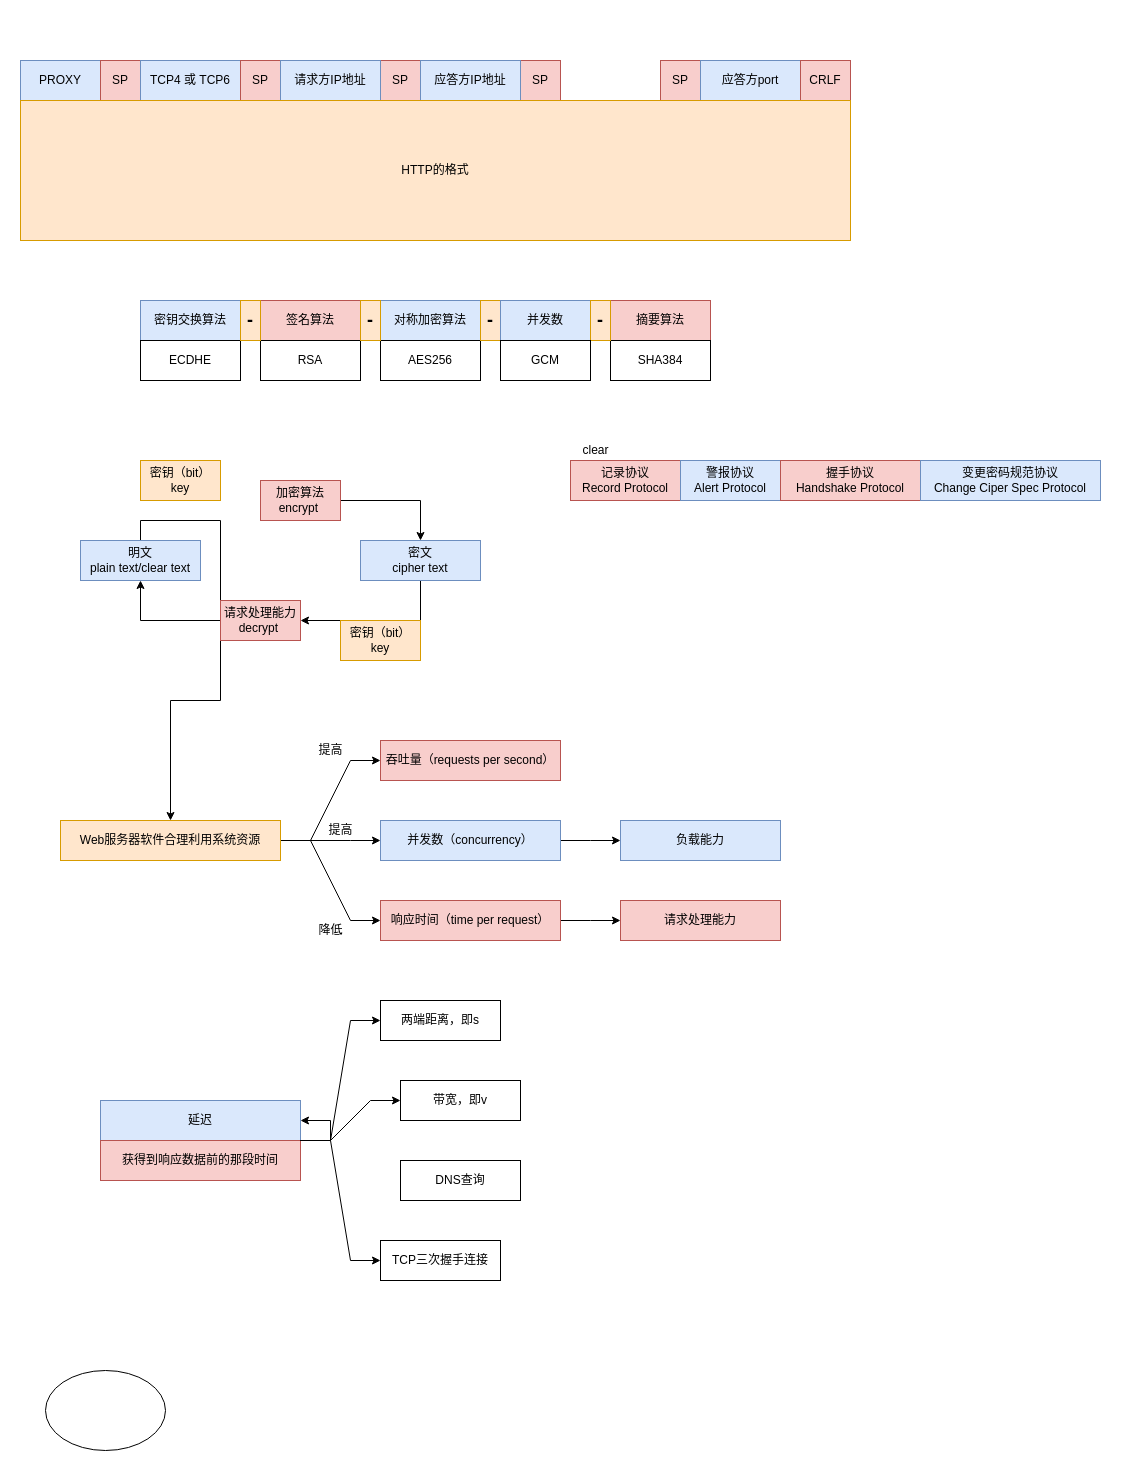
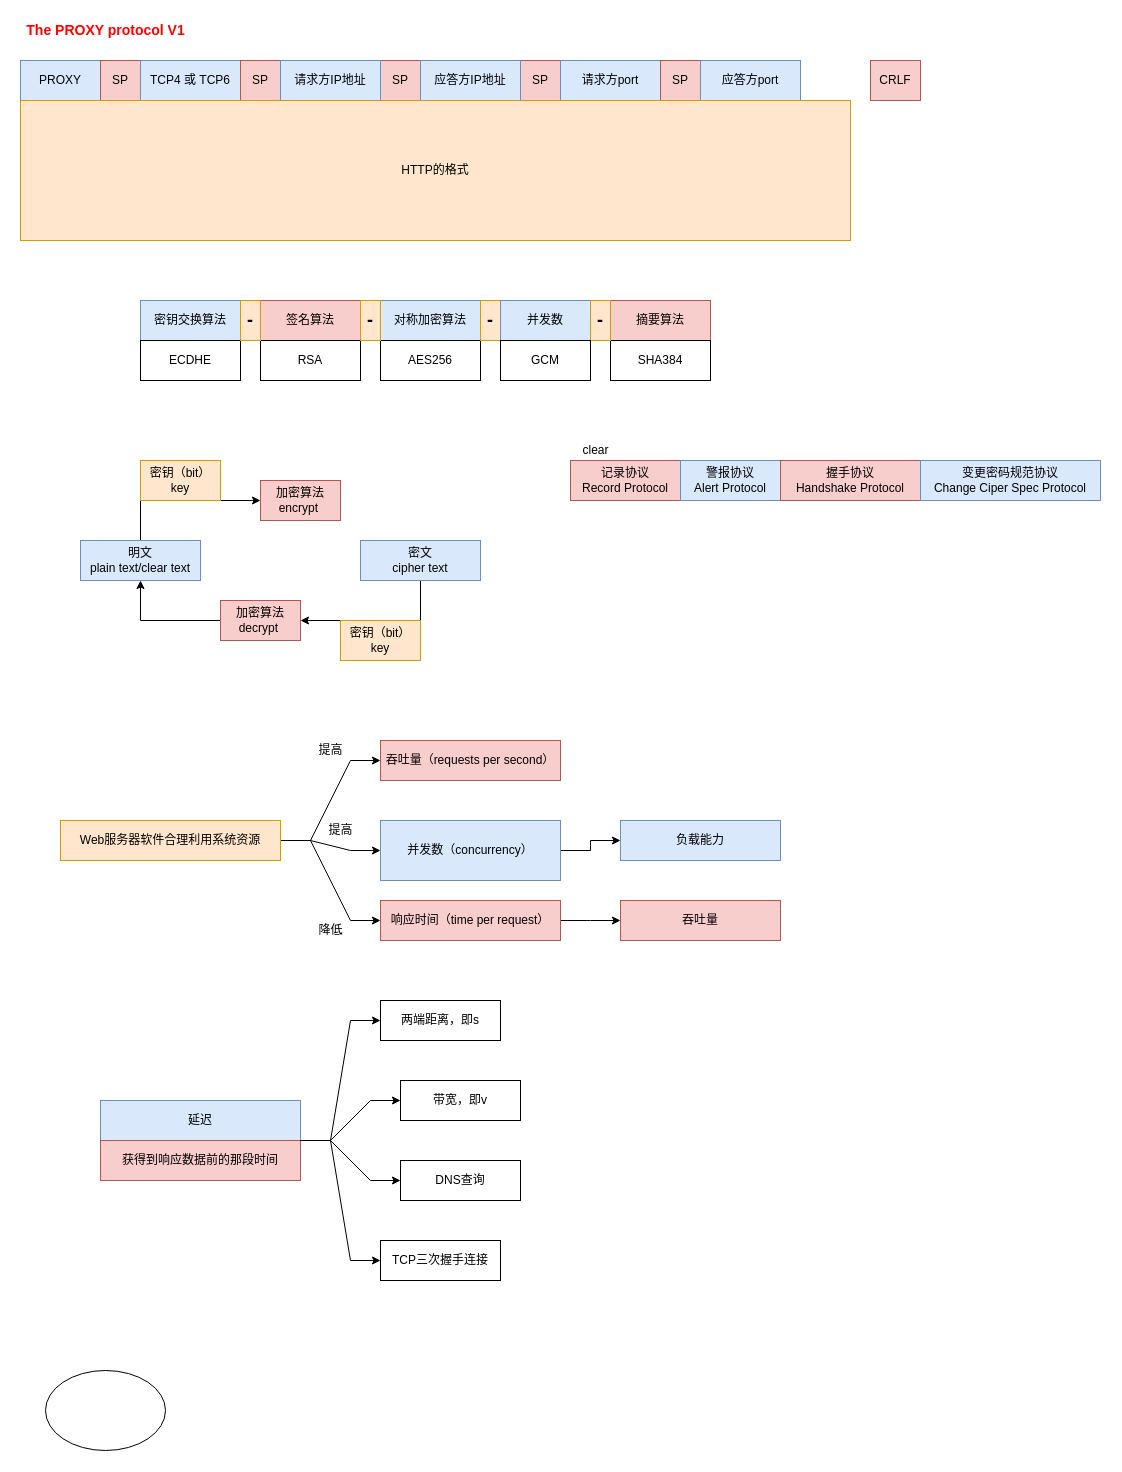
  <mxCell id="0" />
  <mxCell id="1" parent="0" />
  <mxCell id="2" value="PROXY" style="rounded=0;whiteSpace=wrap;html=1;fillColor=#dae8fc;strokeColor=#6c8ebf;" parent="1" vertex="1"><mxGeometry y="60" width="80" height="40" as="geometry" x="20" /></mxCell>
  <mxCell id="3" value="SP" style="rounded=0;whiteSpace=wrap;html=1;fillColor=#f8cecc;strokeColor=#b85450;" parent="1" vertex="1"><mxGeometry x="100" y="60" width="40" height="40" as="geometry" /></mxCell>
  <mxCell id="4" value="TCP4 或 TCP6" style="rounded=0;whiteSpace=wrap;html=1;fillColor=#dae8fc;strokeColor=#6c8ebf;" parent="1" vertex="1"><mxGeometry x="140" y="60" width="100" height="40" as="geometry" /></mxCell>
  <mxCell id="5" value="SP" style="rounded=0;whiteSpace=wrap;html=1;fillColor=#f8cecc;strokeColor=#b85450;" parent="1" vertex="1"><mxGeometry x="240" y="60" width="40" height="40" as="geometry" /></mxCell>
  <mxCell id="6" value="请求方IP地址" style="rounded=0;whiteSpace=wrap;html=1;fillColor=#dae8fc;strokeColor=#6c8ebf;" parent="1" vertex="1"><mxGeometry x="280" y="60" width="100" height="40" as="geometry" /></mxCell>
  <mxCell id="7" value="SP" style="rounded=0;whiteSpace=wrap;html=1;fillColor=#f8cecc;strokeColor=#b85450;" parent="1" vertex="1"><mxGeometry x="380" y="60" width="40" height="40" as="geometry" /></mxCell>
  <mxCell id="8" value="请求方IP地址" style="rounded=0;whiteSpace=wrap;html=1;fillColor=#dae8fc;strokeColor=#6c8ebf;" parent="1" vertex="1"><mxGeometry x="280" y="60" width="100" height="40" as="geometry" /></mxCell>
  <mxCell id="9" value="SP" style="rounded=0;whiteSpace=wrap;html=1;fillColor=#f8cecc;strokeColor=#b85450;" parent="1" vertex="1"><mxGeometry x="520" y="60" width="40" height="40" as="geometry" /></mxCell>
+ <mxCell id="10" value="请求方port" style="rounded=0;whiteSpace=wrap;html=1;fillColor=#dae8fc;strokeColor=#6c8ebf;" parent="1" vertex="1"><mxGeometry x="560" y="60" width="100" height="40" as="geometry" /></mxCell>
  <mxCell id="11" value="应答方IP地址" style="rounded=0;whiteSpace=wrap;html=1;fillColor=#dae8fc;strokeColor=#6c8ebf;" parent="1" vertex="1"><mxGeometry x="420" y="60" width="100" height="40" as="geometry" /></mxCell>
  <mxCell id="12" value="SP" style="rounded=0;whiteSpace=wrap;html=1;fillColor=#f8cecc;strokeColor=#b85450;" parent="1" vertex="1"><mxGeometry x="660" y="60" width="40" height="40" as="geometry" /></mxCell>
  <mxCell id="13" value="应答方port" style="rounded=0;whiteSpace=wrap;html=1;fillColor=#dae8fc;strokeColor=#6c8ebf;" parent="1" vertex="1"><mxGeometry x="700" y="60" width="100" height="40" as="geometry" /></mxCell>
- <mxCell id="14" value="CRLF" style="rounded=0;whiteSpace=wrap;html=1;fillColor=#f8cecc;strokeColor=#b85450;" parent="1" vertex="1"><mxGeometry x="800" y="60" width="50" height="40" as="geometry" /></mxCell>
+ <mxCell id="14" value="CRLF" style="rounded=0;whiteSpace=wrap;html=1;fillColor=#f8cecc;strokeColor=#b85450;" parent="1" vertex="1"><mxGeometry x="870" y="60" width="50" height="40" as="geometry" /></mxCell>
  <mxCell id="15" value="HTTP的格式" style="rounded=0;whiteSpace=wrap;html=1;fillColor=#ffe6cc;strokeColor=#d79b00;" parent="1" vertex="1"><mxGeometry y="100" width="830" height="140" as="geometry" x="20" /></mxCell>
+ <mxCell id="16" value="&lt;b&gt;&lt;font style=&quot;font-size: 14px&quot; color=&quot;#ff0000&quot;&gt;The PROXY protocol V1&lt;/font&gt;&lt;/b&gt;" style="text;html=1;align=center;verticalAlign=middle;resizable=0;points=[];autosize=1;strokeColor=none;" parent="1" vertex="1"><mxGeometry y="20" width="170" height="20" as="geometry" x="20" /></mxCell>
  <mxCell id="17" value="密钥交换算法" style="rounded=0;whiteSpace=wrap;html=1;fillColor=#dae8fc;strokeColor=#6c8ebf;" parent="1" vertex="1"><mxGeometry x="140" y="300" width="100" height="40" as="geometry" /></mxCell>
  <mxCell id="18" value="签名算法" style="rounded=0;whiteSpace=wrap;html=1;fillColor=#f8cecc;strokeColor=#b85450;" parent="1" vertex="1"><mxGeometry x="260" y="300" width="100" height="40" as="geometry" /></mxCell>
  <mxCell id="19" value="对称加密算法" style="rounded=0;whiteSpace=wrap;html=1;fillColor=#dae8fc;strokeColor=#6c8ebf;" parent="1" vertex="1"><mxGeometry x="380" y="300" width="100" height="40" as="geometry" /></mxCell>
  <mxCell id="20" value="摘要算法" style="rounded=0;whiteSpace=wrap;html=1;fillColor=#f8cecc;strokeColor=#b85450;" parent="1" vertex="1"><mxGeometry x="610" y="300" width="100" height="40" as="geometry" /></mxCell>
  <mxCell id="21" value="ECDHE" style="rounded=0;whiteSpace=wrap;html=1;" parent="1" vertex="1"><mxGeometry x="140" y="340" width="100" height="40" as="geometry" /></mxCell>
  <mxCell id="22" value="RSA" style="rounded=0;whiteSpace=wrap;html=1;" parent="1" vertex="1"><mxGeometry x="260" y="340" width="100" height="40" as="geometry" /></mxCell>
  <mxCell id="23" value="AES256" style="rounded=0;whiteSpace=wrap;html=1;" parent="1" vertex="1"><mxGeometry x="380" y="340" width="100" height="40" as="geometry" /></mxCell>
  <mxCell id="24" value="SHA384" style="rounded=0;whiteSpace=wrap;html=1;" parent="1" vertex="1"><mxGeometry x="610" y="340" width="100" height="40" as="geometry" /></mxCell>
  <mxCell id="25" value="&lt;b&gt;&lt;font style=&quot;font-size: 18px&quot;&gt;-&lt;/font&gt;&lt;/b&gt;" style="rounded=0;whiteSpace=wrap;html=1;fillColor=#ffe6cc;strokeColor=#d79b00;" parent="1" vertex="1"><mxGeometry x="240" y="300" width="20" height="40" as="geometry" /></mxCell>
  <mxCell id="26" value="&lt;b&gt;&lt;font style=&quot;font-size: 18px&quot;&gt;-&lt;/font&gt;&lt;/b&gt;" style="rounded=0;whiteSpace=wrap;html=1;fillColor=#ffe6cc;strokeColor=#d79b00;" parent="1" vertex="1"><mxGeometry x="360" y="300" width="20" height="40" as="geometry" /></mxCell>
  <mxCell id="27" value="&lt;b&gt;&lt;font style=&quot;font-size: 18px&quot;&gt;-&lt;/font&gt;&lt;/b&gt;" style="rounded=0;whiteSpace=wrap;html=1;fillColor=#ffe6cc;strokeColor=#d79b00;" parent="1" vertex="1"><mxGeometry x="480" y="300" width="20" height="40" as="geometry" /></mxCell>
  <mxCell id="28" value="并发数" style="rounded=0;whiteSpace=wrap;html=1;fillColor=#dae8fc;strokeColor=#6c8ebf;" parent="1" vertex="1"><mxGeometry x="500" y="300" width="90" height="40" as="geometry" /></mxCell>
  <mxCell id="29" value="&lt;b&gt;&lt;font style=&quot;font-size: 18px&quot;&gt;-&lt;/font&gt;&lt;/b&gt;" style="rounded=0;whiteSpace=wrap;html=1;fillColor=#ffe6cc;strokeColor=#d79b00;" parent="1" vertex="1"><mxGeometry x="590" y="300" width="20" height="40" as="geometry" /></mxCell>
  <mxCell id="30" value="GCM" style="rounded=0;whiteSpace=wrap;html=1;" parent="1" vertex="1"><mxGeometry x="500" y="340" width="90" height="40" as="geometry" /></mxCell>
- <mxCell id="31" style="edgeStyle=orthogonalEdgeStyle;rounded=0;orthogonalLoop=1;jettySize=auto;html=1;exitX=0.5;exitY=0;exitDx=0;exitDy=0;" parent="1" source="32" target="55" edge="1"><mxGeometry relative="1" as="geometry" /></mxCell>
+ <mxCell id="31" style="edgeStyle=orthogonalEdgeStyle;rounded=0;orthogonalLoop=1;jettySize=auto;html=1;entryX=0;entryY=0.5;entryDx=0;entryDy=0;exitX=0.5;exitY=0;exitDx=0;exitDy=0;" parent="1" source="32" target="36" edge="1"><mxGeometry relative="1" as="geometry" /></mxCell>
  <mxCell id="32" value="明文&lt;br&gt;plain text/clear text" style="rounded=0;whiteSpace=wrap;html=1;fillColor=#dae8fc;strokeColor=#6c8ebf;" parent="1" vertex="1"><mxGeometry x="80" y="540" width="120" height="40" as="geometry" /></mxCell>
  <mxCell id="33" style="edgeStyle=orthogonalEdgeStyle;rounded=0;orthogonalLoop=1;jettySize=auto;html=1;exitX=0.5;exitY=1;exitDx=0;exitDy=0;entryX=1;entryY=0.5;entryDx=0;entryDy=0;" parent="1" source="34" target="38" edge="1"><mxGeometry relative="1" as="geometry" /></mxCell>
  <mxCell id="34" value="密文&lt;br&gt;cipher text" style="rounded=0;whiteSpace=wrap;html=1;fillColor=#dae8fc;strokeColor=#6c8ebf;" parent="1" vertex="1"><mxGeometry x="360" y="540" width="120" height="40" as="geometry" /></mxCell>
- <mxCell id="35" style="edgeStyle=orthogonalEdgeStyle;rounded=0;orthogonalLoop=1;jettySize=auto;html=1;entryX=0.5;entryY=0;entryDx=0;entryDy=0;" parent="1" source="36" target="34" edge="1"><mxGeometry relative="1" as="geometry" /></mxCell>
  <mxCell id="36" value="加密算法&lt;br&gt;encrypt&amp;nbsp;" style="rounded=0;whiteSpace=wrap;html=1;fillColor=#f8cecc;strokeColor=#b85450;" parent="1" vertex="1"><mxGeometry x="260" y="480" width="80" height="40" as="geometry" /></mxCell>
  <mxCell id="37" style="edgeStyle=orthogonalEdgeStyle;rounded=0;orthogonalLoop=1;jettySize=auto;html=1;exitX=0;exitY=0.5;exitDx=0;exitDy=0;entryX=0.5;entryY=1;entryDx=0;entryDy=0;" parent="1" source="38" target="32" edge="1"><mxGeometry relative="1" as="geometry"><mxPoint x="130" y="580" as="targetPoint" /></mxGeometry></mxCell>
- <mxCell id="38" value="请求处理能力&lt;br&gt;decrypt&amp;nbsp;" style="rounded=0;whiteSpace=wrap;html=1;fillColor=#f8cecc;strokeColor=#b85450;" parent="1" vertex="1"><mxGeometry x="220" y="600" width="80" height="40" as="geometry" /></mxCell>
+ <mxCell id="38" value="加密算法&lt;br&gt;decrypt&amp;nbsp;" style="rounded=0;whiteSpace=wrap;html=1;fillColor=#f8cecc;strokeColor=#b85450;" parent="1" vertex="1"><mxGeometry x="220" y="600" width="80" height="40" as="geometry" /></mxCell>
  <mxCell id="39" value="密钥（bit）&lt;br&gt;key" style="rounded=0;whiteSpace=wrap;html=1;fillColor=#ffe6cc;strokeColor=#d79b00;" parent="1" vertex="1"><mxGeometry x="140" y="460" width="80" height="40" as="geometry" /></mxCell>
  <mxCell id="40" value="密钥（bit）&lt;br&gt;key" style="rounded=0;whiteSpace=wrap;html=1;fillColor=#ffe6cc;strokeColor=#d79b00;" parent="1" vertex="1"><mxGeometry x="340" y="620" width="80" height="40" as="geometry" /></mxCell>
  <mxCell id="41" value="" style="ellipse;whiteSpace=wrap;html=1;" parent="1" vertex="1"><mxGeometry x="45" y="1370" width="120" height="80" as="geometry" /></mxCell>
  <mxCell id="42" value="记录协议&lt;br&gt;Record Protocol" style="rounded=0;whiteSpace=wrap;html=1;fillColor=#f8cecc;strokeColor=#b85450;" parent="1" vertex="1"><mxGeometry x="570" y="460" width="110" height="40" as="geometry" /></mxCell>
  <mxCell id="43" value="警报协议&lt;br&gt;Alert Protocol" style="rounded=0;whiteSpace=wrap;html=1;fillColor=#dae8fc;strokeColor=#6c8ebf;" parent="1" vertex="1"><mxGeometry x="680" y="460" width="100" height="40" as="geometry" /></mxCell>
  <mxCell id="44" value="握手协议&lt;br&gt;Handshake Protocol" style="rounded=0;whiteSpace=wrap;html=1;fillColor=#f8cecc;strokeColor=#b85450;" parent="1" vertex="1"><mxGeometry x="780" y="460" width="140" height="40" as="geometry" /></mxCell>
  <mxCell id="45" value="变更密码规范协议&lt;br&gt;Change Ciper Spec Protocol" style="rounded=0;whiteSpace=wrap;html=1;fillColor=#dae8fc;strokeColor=#6c8ebf;" parent="1" vertex="1"><mxGeometry x="920" y="460" width="180" height="40" as="geometry" /></mxCell>
  <mxCell id="46" value="clear" style="text;html=1;align=center;verticalAlign=middle;resizable=0;points=[];autosize=1;strokeColor=none;" parent="1" vertex="1"><mxGeometry x="570" y="440" width="50" height="20" as="geometry" /></mxCell>
  <mxCell id="47" value="吞吐量（requests per second）" style="rounded=0;whiteSpace=wrap;html=1;fillColor=#f8cecc;strokeColor=#b85450;" vertex="1" parent="1"><mxGeometry x="380" y="740" width="180" height="40" as="geometry" /></mxCell>
  <mxCell id="48" style="edgeStyle=entityRelationEdgeStyle;rounded=0;orthogonalLoop=1;jettySize=auto;html=1;entryX=0;entryY=0.5;entryDx=0;entryDy=0;" edge="1" parent="1" source="49" target="60"><mxGeometry relative="1" as="geometry" /></mxCell>
- <mxCell id="49" value="并发数（concurrency）" style="rounded=0;whiteSpace=wrap;html=1;fillColor=#dae8fc;strokeColor=#6c8ebf;" vertex="1" parent="1"><mxGeometry x="380" y="820" width="180" height="40" as="geometry" /></mxCell>
+ <mxCell id="49" value="并发数（concurrency）" style="rounded=0;whiteSpace=wrap;html=1;fillColor=#dae8fc;strokeColor=#6c8ebf;" vertex="1" parent="1"><mxGeometry x="380" y="820" width="180" height="60" as="geometry" /></mxCell>
  <mxCell id="50" style="edgeStyle=entityRelationEdgeStyle;rounded=0;orthogonalLoop=1;jettySize=auto;html=1;" edge="1" parent="1" source="51" target="59"><mxGeometry relative="1" as="geometry" /></mxCell>
  <mxCell id="51" value="响应时间（time per request）" style="rounded=0;whiteSpace=wrap;html=1;fillColor=#f8cecc;strokeColor=#b85450;" vertex="1" parent="1"><mxGeometry x="380" y="900" width="180" height="40" as="geometry" /></mxCell>
  <mxCell id="52" style="edgeStyle=entityRelationEdgeStyle;rounded=0;orthogonalLoop=1;jettySize=auto;html=1;entryX=0;entryY=0.5;entryDx=0;entryDy=0;" edge="1" parent="1" source="55" target="47"><mxGeometry relative="1" as="geometry" /></mxCell>
  <mxCell id="53" style="edgeStyle=entityRelationEdgeStyle;rounded=0;orthogonalLoop=1;jettySize=auto;html=1;exitX=1;exitY=0.5;exitDx=0;exitDy=0;" edge="1" parent="1" source="55" target="49"><mxGeometry relative="1" as="geometry" /></mxCell>
  <mxCell id="54" style="edgeStyle=entityRelationEdgeStyle;rounded=0;orthogonalLoop=1;jettySize=auto;html=1;exitX=1;exitY=0.5;exitDx=0;exitDy=0;entryX=0;entryY=0.5;entryDx=0;entryDy=0;" edge="1" parent="1" source="55" target="51"><mxGeometry relative="1" as="geometry" /></mxCell>
  <mxCell id="55" value="Web服务器软件合理利用系统资源" style="rounded=0;whiteSpace=wrap;html=1;fillColor=#ffe6cc;strokeColor=#d79b00;" vertex="1" parent="1"><mxGeometry x="60" y="820" width="220" height="40" as="geometry" /></mxCell>
  <mxCell id="56" value="提高" style="text;html=1;align=center;verticalAlign=middle;resizable=0;points=[];autosize=1;strokeColor=none;" vertex="1" parent="1"><mxGeometry x="310" y="740" width="40" height="20" as="geometry" /></mxCell>
  <mxCell id="57" value="提高" style="text;html=1;align=center;verticalAlign=middle;resizable=0;points=[];autosize=1;strokeColor=none;" vertex="1" parent="1"><mxGeometry x="320" y="820" width="40" height="20" as="geometry" /></mxCell>
  <mxCell id="58" value="降低" style="text;html=1;align=center;verticalAlign=middle;resizable=0;points=[];autosize=1;strokeColor=none;" vertex="1" parent="1"><mxGeometry x="310" y="920" width="40" height="20" as="geometry" /></mxCell>
- <mxCell id="59" value="请求处理能力" style="rounded=0;whiteSpace=wrap;html=1;fillColor=#f8cecc;strokeColor=#b85450;" vertex="1" parent="1"><mxGeometry x="620" y="900" width="160" height="40" as="geometry" /></mxCell>
+ <mxCell id="59" value="吞吐量" style="rounded=0;whiteSpace=wrap;html=1;fillColor=#f8cecc;strokeColor=#b85450;" vertex="1" parent="1"><mxGeometry x="620" y="900" width="160" height="40" as="geometry" /></mxCell>
  <mxCell id="60" value="负载能力" style="rounded=0;whiteSpace=wrap;html=1;fillColor=#dae8fc;strokeColor=#6c8ebf;" vertex="1" parent="1"><mxGeometry x="620" y="820" width="160" height="40" as="geometry" /></mxCell>
  <mxCell id="61" value="" style="group" vertex="1" connectable="0" parent="1"><mxGeometry x="100" y="1100" width="200" height="80" as="geometry" /></mxCell>
  <mxCell id="62" value="延迟" style="rounded=0;whiteSpace=wrap;html=1;fillColor=#dae8fc;strokeColor=#6c8ebf;" vertex="1" parent="61"><mxGeometry width="200" height="40" as="geometry" /></mxCell>
  <mxCell id="63" value="获得到响应数据前的那段时间" style="rounded=0;whiteSpace=wrap;html=1;fillColor=#f8cecc;strokeColor=#b85450;" vertex="1" parent="61"><mxGeometry y="40" width="200" height="40" as="geometry" /></mxCell>
  <mxCell id="64" style="edgeStyle=entityRelationEdgeStyle;rounded=0;orthogonalLoop=1;jettySize=auto;html=1;exitX=1;exitY=0;exitDx=0;exitDy=0;entryX=0;entryY=0.5;entryDx=0;entryDy=0;" edge="1" parent="1" source="63" target="65"><mxGeometry relative="1" as="geometry"><mxPoint x="380" y="1020" as="targetPoint" /></mxGeometry></mxCell>
  <mxCell id="65" value="两端距离，即s" style="rounded=0;whiteSpace=wrap;html=1;" vertex="1" parent="1"><mxGeometry x="380" y="1000" width="120" height="40" as="geometry" /></mxCell>
  <mxCell id="66" value="带宽，即v" style="rounded=0;whiteSpace=wrap;html=1;" vertex="1" parent="1"><mxGeometry x="400" y="1080" width="120" height="40" as="geometry" /></mxCell>
  <mxCell id="67" style="edgeStyle=entityRelationEdgeStyle;rounded=0;orthogonalLoop=1;jettySize=auto;html=1;exitX=1;exitY=0;exitDx=0;exitDy=0;entryX=0;entryY=0.5;entryDx=0;entryDy=0;" edge="1" parent="1" source="63" target="66"><mxGeometry relative="1" as="geometry"><mxPoint x="390" y="1030" as="targetPoint" /><mxPoint x="310" y="1150" as="sourcePoint" /></mxGeometry></mxCell>
- <mxCell id="68" style="edgeStyle=entityRelationEdgeStyle;rounded=0;orthogonalLoop=1;jettySize=auto;html=1;exitX=1;exitY=0;exitDx=0;exitDy=0;" edge="1" parent="1" source="63" target="62"><mxGeometry relative="1" as="geometry"><mxPoint x="420" y="1140" as="targetPoint" /></mxGeometry></mxCell>
+ <mxCell id="68" style="edgeStyle=entityRelationEdgeStyle;rounded=0;orthogonalLoop=1;jettySize=auto;html=1;exitX=1;exitY=0;exitDx=0;exitDy=0;entryX=0;entryY=0.5;entryDx=0;entryDy=0;" edge="1" parent="1" source="63" target="69"><mxGeometry relative="1" as="geometry"><mxPoint x="420" y="1140" as="targetPoint" /></mxGeometry></mxCell>
  <mxCell id="69" value="DNS查询" style="rounded=0;whiteSpace=wrap;html=1;" vertex="1" parent="1"><mxGeometry x="400" y="1160" width="120" height="40" as="geometry" /></mxCell>
  <mxCell id="70" value="TCP三次握手连接" style="rounded=0;whiteSpace=wrap;html=1;" vertex="1" parent="1"><mxGeometry x="380" y="1240" width="120" height="40" as="geometry" /></mxCell>
  <mxCell id="71" style="edgeStyle=entityRelationEdgeStyle;rounded=0;orthogonalLoop=1;jettySize=auto;html=1;exitX=1;exitY=0;exitDx=0;exitDy=0;entryX=0;entryY=0.5;entryDx=0;entryDy=0;" edge="1" parent="1" source="63" target="70"><mxGeometry relative="1" as="geometry" /></mxCell>
